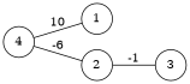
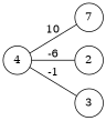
  graph {
    fontname="Helvetica,Arial,sans-serif"
    rankdir=LR
    node [shape=circle]
    4
-   1
+   1 [label=7]
    2
    3
    4 -- 1 [label=10]
    4 -- 2 [label=-6]
-   2 -- 3 [label=-1]
+   4 -- 3 [label=-1]
  }
